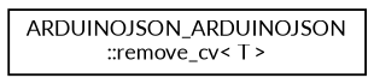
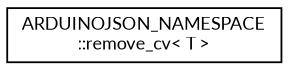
  digraph {
    rankdir=LR
    fontname=Lato
-   n1 [color=black fillcolor=white fontname=Lato fontsize=10 height=0.2 label="ARDUINOJSON_ARDUINOJSON\l::remove_cv\< T \>" shape=record style=filled width=0.4]
+   n1 [color=black fillcolor=white fontname=Lato fontsize=10 height=0.2 label="ARDUINOJSON_NAMESPACE\l::remove_cv\< T \>" shape=record style=filled width=0.4]
  }
